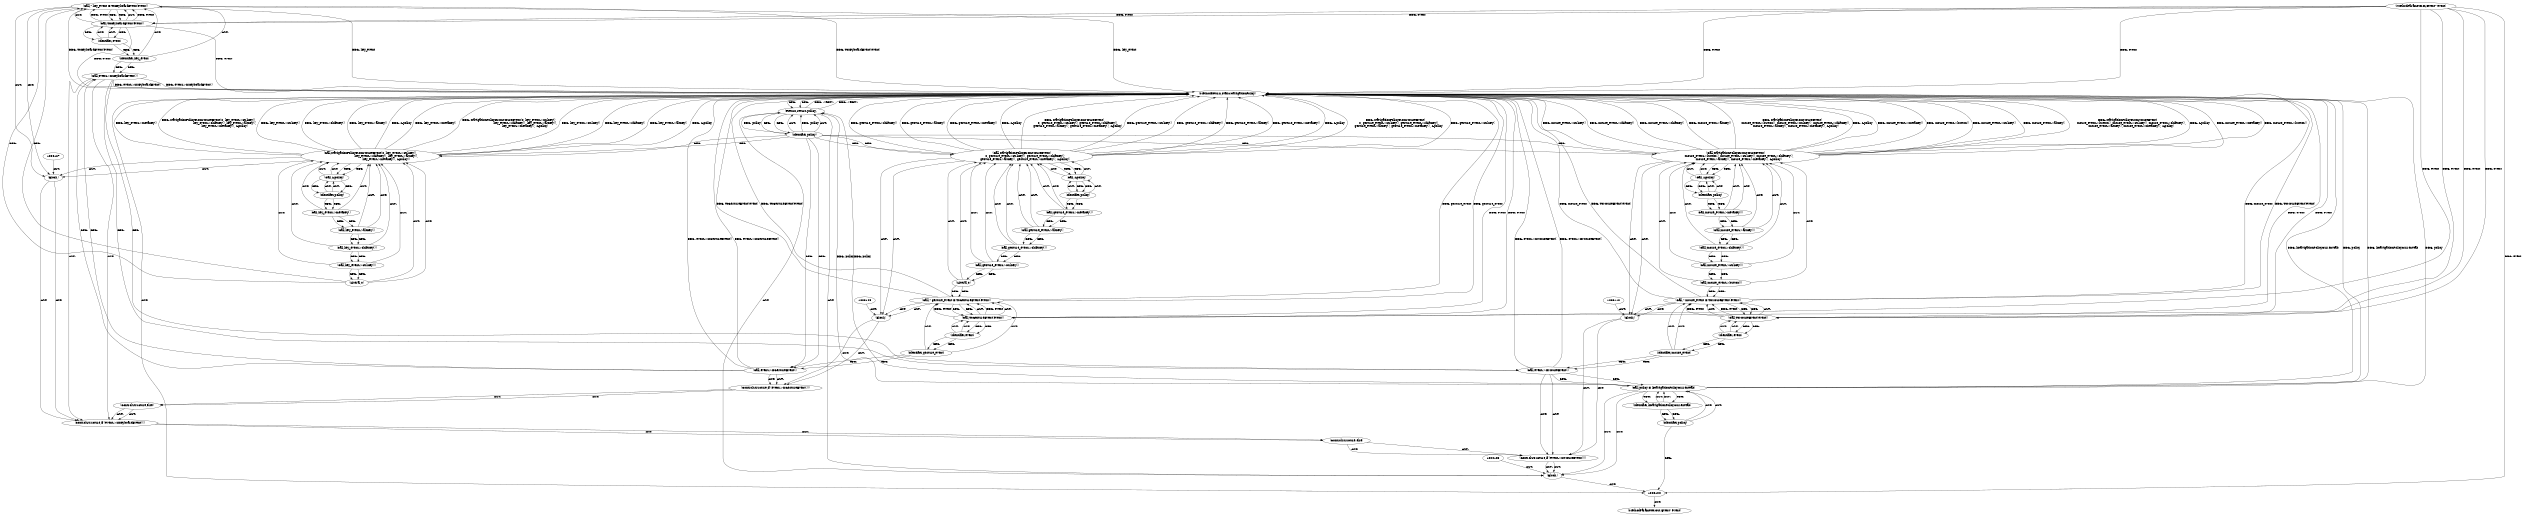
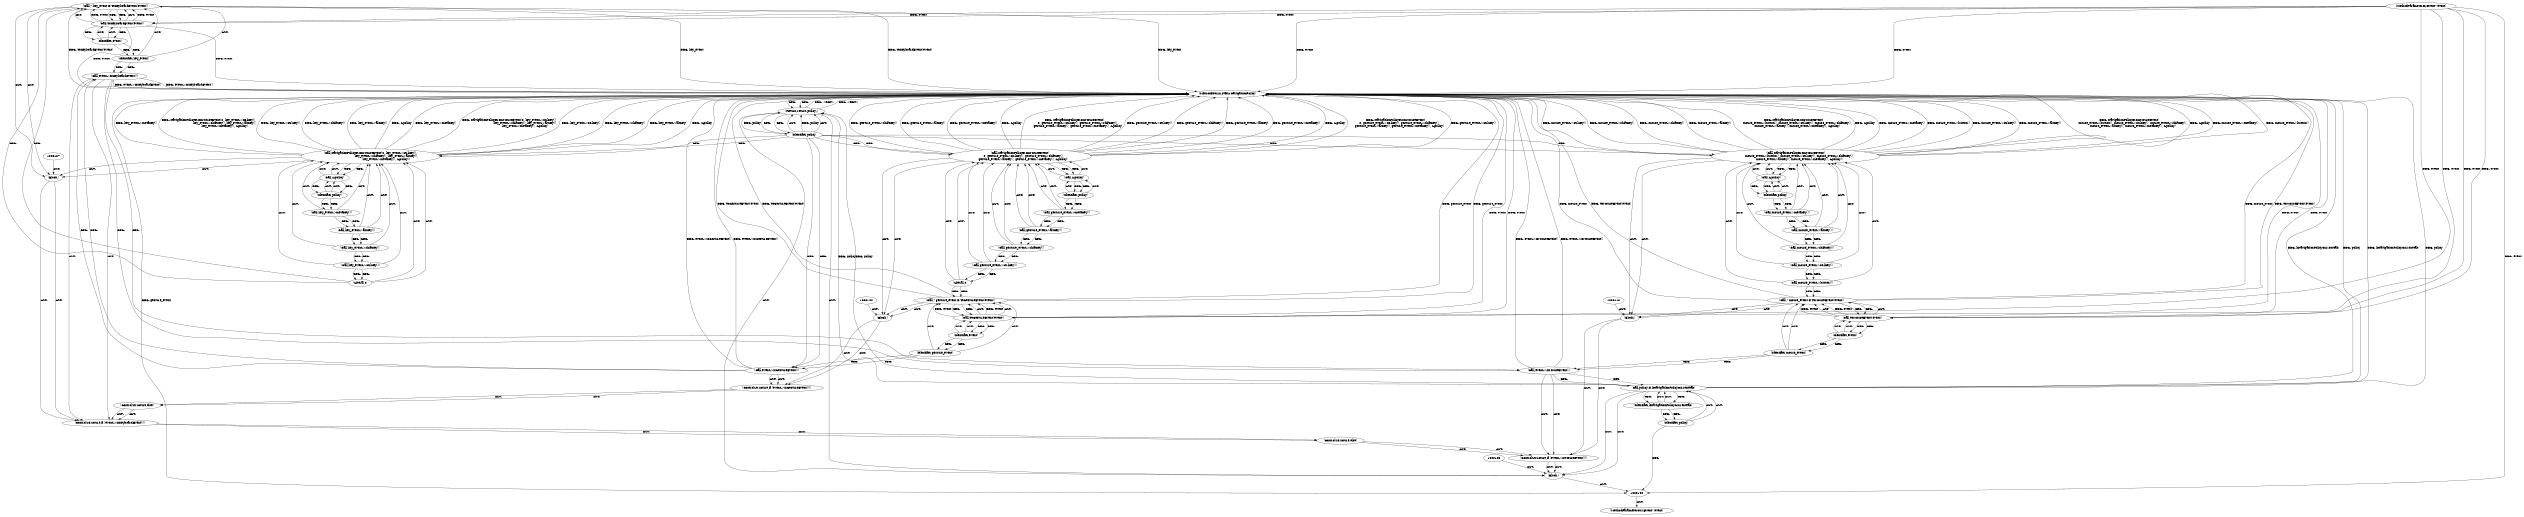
  digraph {
    n1 [label="(Call,* key_event = ToKeyboardEvent(event))"]
    n2 [label="(Call,ToKeyboardEvent(event))"]
    n3 [label="(Block,)"]
    n4 [label="(MethodReturn,static NavigationPolicy)"]
    n5 [label="(Identifier,event)"]
    n6 [label="(ControlStructure,if (event->IsKeyboardEvent()))"]
    n7 [label="(Return,return policy;)"]
    1000100
    n9 [label="(Identifier,key_event)"]
    n10 [label="(Call,event->IsKeyboardEvent())"]
    n11 [label="(Call,event->IsMouseEvent())"]
    n12 [label="(ControlStructure,else)"]
    n13 [label="(Literal,0)"]
    n14 [label="(Call,NavigationPolicyFromMouseEvent(0, key_event->ctrlKey(),\n                                   key_event->shiftKey(), key_event->altKey(),\n                                   key_event->metaKey(), &policy))"]
    n15 [label="(Call,&policy)"]
    n16 [label="(Call,key_event->ctrlKey())"]
    n17 [label="(Identifier,policy)"]
    n18 [label="(Call,key_event->shiftKey())"]
    n19 [label="(Call,key_event->altKey())"]
    n20 [label="(Call,key_event->metaKey())"]
    n21 [label="(Call,event->IsGestureEvent())"]
    n22 [label="(ControlStructure,if (event->IsGestureEvent()))"]
    n23 [label="(ControlStructure,else)"]
    n24 [label="(Call,* gesture_event = ToGestureEvent(event))"]
    n25 [label="(Call,ToGestureEvent(event))"]
    n26 [label="(Block,)"]
    n27 [label="(Identifier,event)"]
    n28 [label="(Identifier,gesture_event)"]
    n29 [label="(Call,NavigationPolicyFromMouseEvent(\n        0, gesture_event->ctrlKey(), gesture_event->shiftKey(),\n        gesture_event->altKey(), gesture_event->metaKey(), &policy))"]
    n30 [label="(Call,&policy)"]
    n31 [label="(Identifier,policy)"]
    n32 [label="(Call,gesture_event->ctrlKey())"]
    n33 [label="(Literal,0)"]
    n34 [label="(Call,gesture_event->shiftKey())"]
    n35 [label="(Call,gesture_event->metaKey())"]
    n36 [label="(Call,gesture_event->altKey())"]
    n37 [label="(Block,)"]
    n38 [label="(Identifier,policy)"]
    n39 [label="(MethodParameterOut,Event* event)"]
    n40 [label="(MethodParameterIn,Event* event)"]
    n41 [label="(Call,ToMouseEvent(event))"]
    n42 [label="(Call,* mouse_event = ToMouseEvent(event))"]
    n43 [label="(Identifier,event)"]
    n44 [label="(Call,NavigationPolicyFromMouseEvent(\n        mouse_event->button(), mouse_event->ctrlKey(), mouse_event->shiftKey(),\n        mouse_event->altKey(), mouse_event->metaKey(), &policy))"]
    n45 [label="(Block,)"]
    n46 [label="(Call,&policy)"]
    n47 [label="(Call,policy = kNavigationPolicyCurrentTab)"]
    n48 [label="(Identifier,kNavigationPolicyCurrentTab)"]
    n49 [label="(Identifier,policy)"]
    n50 [label="(ControlStructure,if (event->IsMouseEvent()))"]
    n51 [label="(Identifier,mouse_event)"]
    n52 [label="(Identifier,policy)"]
    n53 [label="(Call,mouse_event->ctrlKey())"]
    n54 [label="(Call,mouse_event->button())"]
    n55 [label="(Call,mouse_event->shiftKey())"]
    n56 [label="(Call,mouse_event->metaKey())"]
    n57 [label="(Call,mouse_event->altKey())"]
    1000127
    1000144
    1000103
    1000110
    n1 -> n2 [label="CFG: "]
    n1 -> n2 [label="CFG: "]
    n1 -> n3 [label="AST: "]
    n1 -> n3 [label="AST: "]
    n1 -> n4 [label="DDG: ToKeyboardEvent(event)"]
    n1 -> n4 [label="DDG: key_event"]
    n1 -> n4 [label="DDG: ToKeyboardEvent(event)"]
    n1 -> n4 [label="DDG: key_event"]
    n2 -> n1 [label="AST: "]
    n2 -> n1 [label="DDG: event"]
    n2 -> n1 [label="AST: "]
    n2 -> n1 [label="DDG: event"]
    n2 -> n4 [label="DDG: event"]
    n2 -> n4 [label="DDG: event"]
    n2 -> n5 [label="CFG: "]
    n2 -> n5 [label="CFG: "]
    n3 -> n6 [label="AST: "]
    n3 -> n6 [label="AST: "]
    n4 -> n7 [label="CFG: "]
    n4 -> n7 [label="CFG: "]
-   n4 -> 1000100 [label="AST: "]
+   n4 -> 1000100 [label="DDG: gesture_event"]
    n5 -> n2 [label="AST: "]
    n5 -> n2 [label="AST: "]
    n5 -> n9 [label="CFG: "]
    n5 -> n9 [label="CFG: "]
    n6 -> n12 [label="AST: "]
    n6 -> n12 [label="AST: "]
    n7 -> n4 [label="DDG: <RET>"]
    n7 -> n4 [label="DDG: <RET>"]
    n7 -> n37 [label="AST: "]
    n7 -> n37 [label="AST: "]
    n7 -> n38 [label="CFG: "]
    n7 -> n38 [label="CFG: "]
    1000100 -> n39 [label="AST: "]
    n9 -> n1 [label="AST: "]
    n9 -> n1 [label="AST: "]
    n9 -> n10 [label="CFG: "]
    n9 -> n10 [label="CFG: "]
    n10 -> n4 [label="DDG: event->IsKeyboardEvent()"]
    n10 -> n4 [label="DDG: event->IsKeyboardEvent()"]
    n10 -> n6 [label="AST: "]
    n10 -> n6 [label="AST: "]
    n10 -> n11 [label="CFG: "]
    n10 -> n11 [label="CFG: "]
    n11 -> n4 [label="DDG: event->IsMouseEvent()"]
    n11 -> n4 [label="DDG: event->IsMouseEvent()"]
    n11 -> n47 [label="CFG: "]
    n11 -> n47 [label="CFG: "]
    n11 -> n50 [label="AST: "]
    n11 -> n50 [label="AST: "]
    n12 -> n50 [label="AST: "]
    n12 -> n50 [label="AST: "]
    n13 -> n1 [label="CFG: "]
    n13 -> n1 [label="CFG: "]
    n13 -> n14 [label="AST: "]
    n13 -> n14 [label="AST: "]
    n14 -> n3 [label="AST: "]
    n14 -> n3 [label="AST: "]
    n14 -> n4 [label="DDG: NavigationPolicyFromMouseEvent(0, key_event->ctrlKey(),\n                                   key_event->shiftKey(), key_event->altKey(),\n                                   key_event->metaKey(), &policy)"]
    n14 -> n4 [label="DDG: key_event->ctrlKey()"]
    n14 -> n4 [label="DDG: key_event->shiftKey()"]
    n14 -> n4 [label="DDG: key_event->altKey()"]
    n14 -> n4 [label="DDG: &policy"]
    n14 -> n4 [label="DDG: key_event->metaKey()"]
    n14 -> n4 [label="DDG: NavigationPolicyFromMouseEvent(0, key_event->ctrlKey(),\n                                   key_event->shiftKey(), key_event->altKey(),\n                                   key_event->metaKey(), &policy)"]
    n14 -> n4 [label="DDG: key_event->ctrlKey()"]
    n14 -> n4 [label="DDG: key_event->shiftKey()"]
    n14 -> n4 [label="DDG: key_event->altKey()"]
    n14 -> n4 [label="DDG: &policy"]
    n14 -> n4 [label="DDG: key_event->metaKey()"]
    n14 -> n15 [label="CFG: "]
    n14 -> n15 [label="CFG: "]
    n15 -> n14 [label="AST: "]
    n15 -> n14 [label="AST: "]
    n15 -> n17 [label="CFG: "]
    n15 -> n17 [label="CFG: "]
    n16 -> n13 [label="CFG: "]
    n16 -> n13 [label="CFG: "]
    n16 -> n14 [label="AST: "]
    n16 -> n14 [label="AST: "]
    n17 -> n15 [label="AST: "]
    n17 -> n15 [label="AST: "]
    n17 -> n20 [label="CFG: "]
    n17 -> n20 [label="CFG: "]
    n18 -> n14 [label="AST: "]
    n18 -> n14 [label="AST: "]
    n18 -> n16 [label="CFG: "]
    n18 -> n16 [label="CFG: "]
    n19 -> n14 [label="AST: "]
    n19 -> n14 [label="AST: "]
    n19 -> n18 [label="CFG: "]
    n19 -> n18 [label="CFG: "]
    n20 -> n14 [label="AST: "]
    n20 -> n14 [label="AST: "]
    n20 -> n19 [label="CFG: "]
    n20 -> n19 [label="CFG: "]
    n21 -> n4 [label="DDG: event->IsGestureEvent()"]
    n21 -> n4 [label="DDG: event->IsGestureEvent()"]
    n21 -> n10 [label="CFG: "]
    n21 -> n10 [label="CFG: "]
    n21 -> n22 [label="AST: "]
    n21 -> n22 [label="AST: "]
    n22 -> n23 [label="AST: "]
    n22 -> n23 [label="AST: "]
    n23 -> n6 [label="AST: "]
    n23 -> n6 [label="AST: "]
    n24 -> n4 [label="DDG: gesture_event"]
    n24 -> n4 [label="DDG: ToGestureEvent(event)"]
    n24 -> n4 [label="DDG: gesture_event"]
    n24 -> n4 [label="DDG: ToGestureEvent(event)"]
    n24 -> n25 [label="CFG: "]
    n24 -> n25 [label="CFG: "]
    n24 -> n26 [label="AST: "]
    n24 -> n26 [label="AST: "]
    n25 -> n4 [label="DDG: event"]
    n25 -> n4 [label="DDG: event"]
    n25 -> n24 [label="AST: "]
    n25 -> n24 [label="DDG: event"]
    n25 -> n24 [label="AST: "]
    n25 -> n24 [label="DDG: event"]
    n25 -> n27 [label="CFG: "]
    n25 -> n27 [label="CFG: "]
    n26 -> n22 [label="AST: "]
    n26 -> n22 [label="AST: "]
    n27 -> n25 [label="AST: "]
    n27 -> n25 [label="AST: "]
    n27 -> n28 [label="CFG: "]
    n27 -> n28 [label="CFG: "]
    n28 -> n21 [label="CFG: "]
    n28 -> n21 [label="CFG: "]
    n28 -> n24 [label="AST: "]
    n28 -> n24 [label="AST: "]
    n29 -> n4 [label="DDG: gesture_event->ctrlKey()"]
    n29 -> n4 [label="DDG: gesture_event->shiftKey()"]
    n29 -> n4 [label="DDG: gesture_event->altKey()"]
    n29 -> n4 [label="DDG: gesture_event->metaKey()"]
    n29 -> n4 [label="DDG: &policy"]
    n29 -> n4 [label="DDG: NavigationPolicyFromMouseEvent(\n        0, gesture_event->ctrlKey(), gesture_event->shiftKey(),\n        gesture_event->altKey(), gesture_event->metaKey(), &policy)"]
    n29 -> n4 [label="DDG: gesture_event->ctrlKey()"]
    n29 -> n4 [label="DDG: gesture_event->shiftKey()"]
    n29 -> n4 [label="DDG: gesture_event->altKey()"]
    n29 -> n4 [label="DDG: gesture_event->metaKey()"]
    n29 -> n4 [label="DDG: &policy"]
    n29 -> n4 [label="DDG: NavigationPolicyFromMouseEvent(\n        0, gesture_event->ctrlKey(), gesture_event->shiftKey(),\n        gesture_event->altKey(), gesture_event->metaKey(), &policy)"]
    n29 -> n26 [label="AST: "]
    n29 -> n26 [label="AST: "]
    n29 -> n30 [label="CFG: "]
    n29 -> n30 [label="CFG: "]
    n30 -> n29 [label="AST: "]
    n30 -> n29 [label="AST: "]
    n30 -> n31 [label="CFG: "]
    n30 -> n31 [label="CFG: "]
    n31 -> n30 [label="AST: "]
    n31 -> n30 [label="AST: "]
    n31 -> n35 [label="CFG: "]
    n31 -> n35 [label="CFG: "]
    n32 -> n29 [label="AST: "]
    n32 -> n29 [label="AST: "]
    n32 -> n33 [label="CFG: "]
    n32 -> n33 [label="CFG: "]
    n33 -> n24 [label="CFG: "]
    n33 -> n24 [label="CFG: "]
    n33 -> n29 [label="AST: "]
    n33 -> n29 [label="AST: "]
    n34 -> n29 [label="AST: "]
    n34 -> n29 [label="AST: "]
    n34 -> n32 [label="CFG: "]
    n34 -> n32 [label="CFG: "]
    n35 -> n29 [label="AST: "]
    n35 -> n29 [label="AST: "]
    n35 -> n36 [label="CFG: "]
    n35 -> n36 [label="CFG: "]
    n36 -> n29 [label="AST: "]
    n36 -> n29 [label="AST: "]
    n36 -> n34 [label="CFG: "]
    n36 -> n34 [label="CFG: "]
    n37 -> 1000100 [label="AST: "]
    n38 -> n7 [label="AST: "]
    n38 -> n7 [label="DDG: policy"]
    n38 -> n7 [label="AST: "]
    n38 -> n7 [label="DDG: policy"]
    n38 -> n14 [label="CFG: "]
    n38 -> n14 [label="CFG: "]
    n38 -> n21 [label="CFG: "]
    n38 -> n21 [label="CFG: "]
    n38 -> n29 [label="CFG: "]
    n38 -> n29 [label="CFG: "]
    n38 -> n44 [label="CFG: "]
    n38 -> n44 [label="CFG: "]
    n40 -> n2 [label="DDG: event"]
    n40 -> n2 [label="DDG: event"]
    n40 -> n4 [label="DDG: event"]
    n40 -> n4 [label="DDG: event"]
    n40 -> 1000100 [label="DDG: event"]
    n40 -> n25 [label="DDG: event"]
    n40 -> n25 [label="DDG: event"]
    n40 -> n41 [label="DDG: event"]
    n40 -> n41 [label="DDG: event"]
    n41 -> n4 [label="DDG: event"]
    n41 -> n4 [label="DDG: event"]
    n41 -> n42 [label="AST: "]
    n41 -> n42 [label="DDG: event"]
    n41 -> n42 [label="AST: "]
    n41 -> n42 [label="DDG: event"]
    n41 -> n43 [label="CFG: "]
    n41 -> n43 [label="CFG: "]
    n42 -> n4 [label="DDG: mouse_event"]
    n42 -> n4 [label="DDG: ToMouseEvent(event)"]
    n42 -> n4 [label="DDG: mouse_event"]
    n42 -> n4 [label="DDG: ToMouseEvent(event)"]
    n42 -> n41 [label="CFG: "]
    n42 -> n41 [label="CFG: "]
    n42 -> n45 [label="AST: "]
    n42 -> n45 [label="AST: "]
    n43 -> n41 [label="AST: "]
    n43 -> n41 [label="AST: "]
    n43 -> n51 [label="CFG: "]
    n43 -> n51 [label="CFG: "]
    n44 -> n4 [label="DDG: mouse_event->ctrlKey()"]
    n44 -> n4 [label="DDG: mouse_event->shiftKey()"]
    n44 -> n4 [label="DDG: mouse_event->altKey()"]
    n44 -> n4 [label="DDG: NavigationPolicyFromMouseEvent(\n        mouse_event->button(), mouse_event->ctrlKey(), mouse_event->shiftKey(),\n        mouse_event->altKey(), mouse_event->metaKey(), &policy)"]
    n44 -> n4 [label="DDG: &policy"]
    n44 -> n4 [label="DDG: mouse_event->metaKey()"]
    n44 -> n4 [label="DDG: mouse_event->button()"]
    n44 -> n4 [label="DDG: mouse_event->ctrlKey()"]
    n44 -> n4 [label="DDG: mouse_event->shiftKey()"]
    n44 -> n4 [label="DDG: mouse_event->altKey()"]
    n44 -> n4 [label="DDG: NavigationPolicyFromMouseEvent(\n        mouse_event->button(), mouse_event->ctrlKey(), mouse_event->shiftKey(),\n        mouse_event->altKey(), mouse_event->metaKey(), &policy)"]
    n44 -> n4 [label="DDG: &policy"]
    n44 -> n4 [label="DDG: mouse_event->metaKey()"]
    n44 -> n4 [label="DDG: mouse_event->button()"]
    n44 -> n45 [label="AST: "]
    n44 -> n45 [label="AST: "]
    n44 -> n46 [label="CFG: "]
    n44 -> n46 [label="CFG: "]
    n45 -> n50 [label="AST: "]
    n45 -> n50 [label="AST: "]
    n46 -> n44 [label="AST: "]
    n46 -> n44 [label="AST: "]
    n46 -> n52 [label="CFG: "]
    n46 -> n52 [label="CFG: "]
    n47 -> n4 [label="DDG: policy"]
    n47 -> n4 [label="DDG: kNavigationPolicyCurrentTab"]
    n47 -> n4 [label="DDG: policy"]
    n47 -> n4 [label="DDG: kNavigationPolicyCurrentTab"]
    n47 -> n7 [label="DDG: policy"]
    n47 -> n7 [label="DDG: policy"]
    n47 -> n37 [label="AST: "]
    n47 -> n37 [label="AST: "]
    n47 -> n48 [label="CFG: "]
    n47 -> n48 [label="CFG: "]
    n48 -> n47 [label="AST: "]
    n48 -> n47 [label="AST: "]
    n48 -> n49 [label="CFG: "]
    n48 -> n49 [label="CFG: "]
    n49 -> 1000100 [label="CFG: "]
    n49 -> n47 [label="AST: "]
    n49 -> n47 [label="AST: "]
    n50 -> n37 [label="AST: "]
    n50 -> n37 [label="AST: "]
    n51 -> n11 [label="CFG: "]
    n51 -> n11 [label="CFG: "]
    n51 -> n42 [label="AST: "]
    n51 -> n42 [label="AST: "]
    n52 -> n46 [label="AST: "]
    n52 -> n46 [label="AST: "]
    n52 -> n56 [label="CFG: "]
    n52 -> n56 [label="CFG: "]
    n53 -> n44 [label="AST: "]
    n53 -> n44 [label="AST: "]
    n53 -> n54 [label="CFG: "]
    n53 -> n54 [label="CFG: "]
    n54 -> n42 [label="CFG: "]
    n54 -> n42 [label="CFG: "]
    n54 -> n44 [label="AST: "]
    n54 -> n44 [label="AST: "]
    n55 -> n44 [label="AST: "]
    n55 -> n44 [label="AST: "]
    n55 -> n53 [label="CFG: "]
    n55 -> n53 [label="CFG: "]
    n56 -> n44 [label="AST: "]
    n56 -> n44 [label="AST: "]
    n56 -> n57 [label="CFG: "]
    n56 -> n57 [label="CFG: "]
    n57 -> n44 [label="AST: "]
    n57 -> n44 [label="AST: "]
    n57 -> n55 [label="CFG: "]
    n57 -> n55 [label="CFG: "]
    1000127 -> n3 [label="AST: "]
    1000144 -> n26 [label="AST: "]
    1000103 -> n37 [label="AST: "]
    1000110 -> n45 [label="AST: "]
  }
